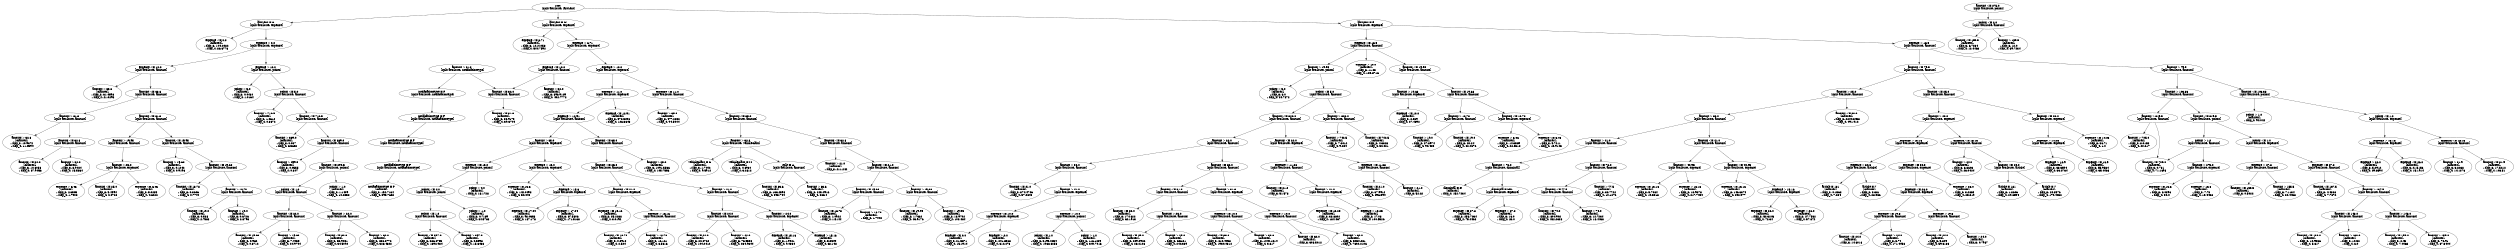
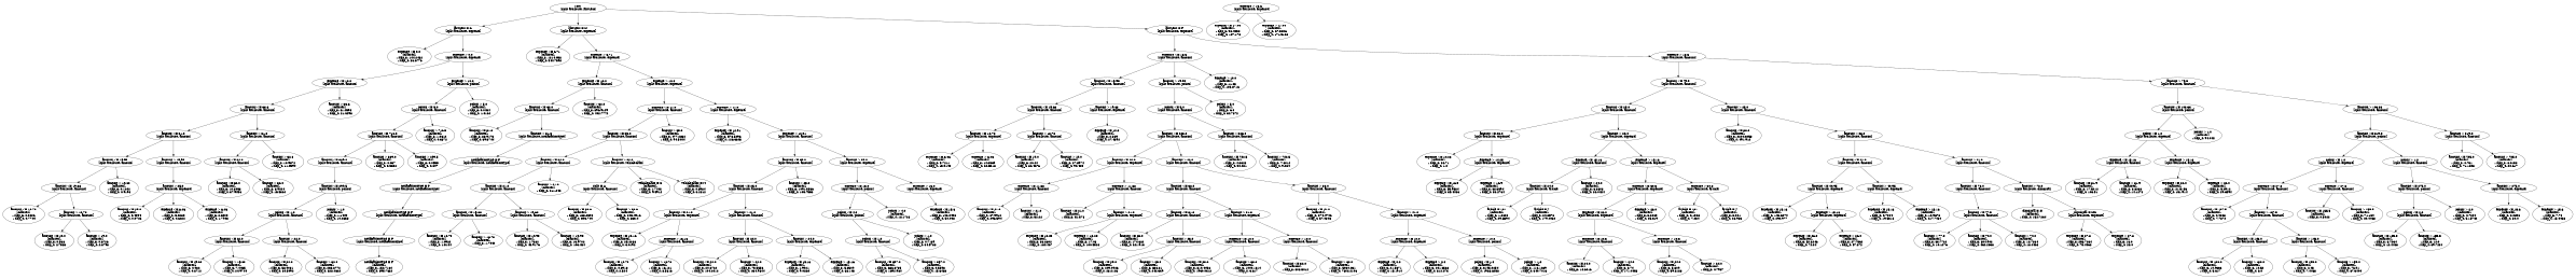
  digraph {
    n1 [label="root \n [split attribute: lastSent]"]
    n2 [label="lastSent = C \n [split attribute: expense]"]
    n3 [label="lastSent = N \n [split attribute: expense]"]
    n4 [label="lastSent = P \n [split attribute: expense]"]
    n5 [label="expense <= 0.0 \n [Classes]: \n - skip_3: 144.2482 \n - skip_4: 86.6776"]
    n6 [label="expense > 0.0 \n [split attribute: expense]"]
    n7 [label="expense <= 6.71 \n [Classes]: \n - skip_3: 1214.058 \n - skip_4: 544.7592"]
    n8 [label="expense > 6.71 \n [split attribute: expense]"]
    n9 [label="expense <= 13.5 \n [split attribute: amount]"]
    n10 [label="expense > 13.5 \n [split attribute: amount]"]
    n11 [label="expense <= 10.0 \n [split attribute: amount]"]
    n12 [label="expense > 10.0 \n [split attribute: points]"]
    n13 [label="amount <= 33.6 \n [split attribute: amount]"]
    n14 [label="amount > 33.6 \n [Classes]: \n - skip_3: 61.4598 \n - skip_4: 21.0298"]
    n15 [label="points <= 5.0 \n [split attribute: amount]"]
    n16 [label="points > 5.0 \n [Classes]: \n - skip_3: 0.0484 \n - skip_4: 1.0164"]
    n17 [label="amount <= 31.3 \n [split attribute: amount]"]
    n18 [label="amount > 31.3 \n [split attribute: amount]"]
    n19 [label="amount <= 19.95 \n [split attribute: amount]"]
    n20 [label="amount > 19.95 \n [split attribute: amount]"]
    n21 [label="amount <= 32.8 \n [split attribute: amount]"]
    n22 [label="amount > 32.8 \n [Classes]: \n - skip_3: 10.9372 \n - skip_4: 11.0594"]
    n23 [label="amount <= 19.68 \n [split attribute: amount]"]
    n24 [label="amount > 19.68 \n [Classes]: \n - skip_3: 0.1242 \n - skip_4: 0.9196"]
    n25 [label="amount > 25.0 \n [split attribute: expense]"]
    n26 [label="amount <= 18.78 \n [Classes]: \n - skip_3: 0.3606 \n - skip_4: 0.7744"]
    n27 [label="amount > 18.78 \n [split attribute: amount]"]
    n28 [label="amount <= 19.0 \n [Classes]: \n - skip_3: 0.538 \n - skip_4: 2.7588"]
    n29 [label="amount > 19.0 \n [Classes]: \n - skip_3: 0.6726 \n - skip_4: 2.8798"]
    n30 [label="amount <= 25.0 \n [Classes]: \n - skip_3: 5.4594 \n - skip_4: 0.0726"]
    n31 [label="expense <= 6.46 \n [Classes]: \n - skip_3: 5.0285 \n - skip_4: 4.6222"]
    n32 [label="expense > 6.46 \n [Classes]: \n - skip_3: 2.6505 \n - skip_4: 1.7908"]
    n33 [label="amount <= 32.0 \n [Classes]: \n - skip_3: 10.8058 \n - skip_4: 37.9456"]
    n34 [label="amount > 32.0 \n [Classes]: \n - skip_3: 8.9424 \n - skip_4: 15.5364"]
    n35 [label="amount <= 716.5 \n [split attribute: amount]"]
    n36 [label="amount > 716.5 \n [Classes]: \n - skip_3: 1.0612 \n - skip_4: 0.3872"]
    n37 [label="amount <= 389.0 \n [split attribute: amount]"]
    n38 [label="amount > 389.0 \n [Classes]: \n - skip_3: 0.037 \n - skip_4: 3.5652"]
    n39 [label="amount <= 299.5 \n [split attribute: points]"]
    n40 [label="amount > 299.5 \n [Classes]: \n - skip_3: 0.0555 \n - skip_4: 0.847"]
    n41 [label="points <= 1.0 \n [split attribute: amount]"]
    n42 [label="points > 1.0 \n [Classes]: \n - skip_3: 1.1409 \n - skip_4: 10.2358"]
    n43 [label="amount <= 22.0 \n [split attribute: amount]"]
    n44 [label="amount > 22.0 \n [split attribute: amount]"]
    n45 [label="amount <= 19.68 \n [Classes]: \n - skip_3: 0.982 \n - skip_4: 0.8712"]
    n46 [label="amount > 19.68 \n [Classes]: \n - skip_3: 7.4485 \n - skip_4: 24.9744"]
    n47 [label="amount <= 32.8 \n [Classes]: \n - skip_3: 58.9031 \n - skip_4: 34.5092"]
    n48 [label="amount > 32.8 \n [Classes]: \n - skip_3: 238.8772 \n - skip_4: 328.4822"]
    n49 [label="expense <= 10.0 \n [split attribute: amount]"]
    n50 [label="expense > 10.0 \n [split attribute: expense]"]
    n51 [label="amount <= 32.0 \n [split attribute: amount]"]
    n52 [label="amount > 32.0 \n [Classes]: \n - skip_3: 896.9129 \n - skip_4: 402.7772"]
    n53 [label="expense <= 11.0 \n [split attribute: amount]"]
    n54 [label="expense > 11.0 \n [split attribute: expense]"]
    n55 [label="amount <= 31.3 \n [Classes]: \n - skip_3: 88.9173 \n - skip_4: 39.3744"]
    n56 [label="amount > 31.3 \n [split attribute: notificationType]"]
    n57 [label="notificationType = P \n [split attribute: notificationType]"]
    n58 [label="notificationType = P \n [split attribute: notificationType]"]
    n59 [label="notificationType = P \n [split attribute: notificationType]"]
    n60 [label="notificationType = P \n [split attribute: notificationType]"]
    n61 [label="notificationType = P \n [Classes]: \n - skip_3: 152.7164 \n - skip_4: 395.7632"]
    n62 [label="amount <= 35.0 \n [split attribute: amount]"]
    n63 [label="amount > 35.0 \n [Classes]: \n - skip_3: 477.2832 \n - skip_4: 94.5444"]
    n64 [label="expense <= 12.91 \n [Classes]: \n - skip_3: 578.5296 \n - skip_4: 126.3648"]
    n65 [label="expense > 12.91 \n [split attribute: amount]"]
    n66 [label="amount <= 32.8 \n [split attribute: amount]"]
    n67 [label="amount > 32.8 \n [split attribute: vehicleClass]"]
    n68 [label="amount <= 21.0 \n [split attribute: amount]"]
    n69 [label="amount > 21.0 \n [Classes]: \n - skip_3: 211.242"]
    n70 [label="split = A \n [split attribute: amount]"]
    n71 [label="vehicleClass = C \n [Classes]: \n - skip_3: 1.7442 \n - skip_4: 9.5912"]
    n72 [label="vehicleClass = M \n [Classes]: \n - skip_3: 0.8984 \n - skip_4: 3.2812"]
    n73 [label="amount <= 19.68 \n [split attribute: amount]"]
    n74 [label="amount > 19.68 \n [split attribute: amount]"]
    n75 [label="amount <= 18.78 \n [Classes]: \n - skip_3: 1.0922 \n - skip_4: 1.5144"]
    n76 [label="amount > 18.78 \n [Classes]: \n - skip_3: 1.7442"]
    n77 [label="amount <= 19.95 \n [Classes]: \n - skip_3: 1.7382 \n - skip_4: 43.9176"]
    n78 [label="amount > 19.95 \n [Classes]: \n - skip_3: 13.9702 \n - skip_4: 103.484"]
    n79 [label="amount <= 33.6 \n [Classes]: \n - skip_3: 133.2598 \n - skip_4: 393.744"]
    n80 [label="amount > 33.6 \n [Classes]: \n - skip_3: 243.4916 \n - skip_4: 883.4"]
    n81 [label="amount <= 35.0 \n [split attribute: amount]"]
    n82 [label="amount > 35.0 \n [split attribute: expense]"]
    n83 [label="amount <= 25.0 \n [split attribute: amount]"]
    n84 [label="amount > 25.0 \n [Classes]: \n - skip_3: 1091.5536 \n - skip_4: 105.7556"]
    n85 [label="expense <= 15.0 \n [split attribute: points]"]
    n86 [label="expense > 15.0 \n [split attribute: expense]"]
    n87 [label="amount <= 21.0 \n [split attribute: expense]"]
    n88 [label="amount > 21.0 \n [split attribute: amount]"]
    n89 [label="expense <= 15.16 \n [Classes]: \n - skip_3: 25.2288 \n - skip_4: 3.0192"]
    n90 [label="expense > 15.16 \n [split attribute: amount]"]
    n91 [label="amount <= 24.0 \n [split attribute: amount]"]
    n92 [label="amount > 24.0 \n [split attribute: expense]"]
    n93 [label="amount <= 18.78 \n [Classes]: \n - skip_3: 0.8918 \n - skip_4: 2.524"]
    n94 [label="amount > 18.78 \n [Classes]: \n - skip_3: 16.121 \n - skip_4: 8.5816"]
    n95 [label="amount <= 22.0 \n [Classes]: \n - skip_3: 20.6722 \n - skip_4: 104.2412"]
    n96 [label="amount > 22.0 \n [Classes]: \n - skip_3: 73.5556 \n - skip_4: 234.9844"]
    n97 [label="expense <= 15.16 \n [Classes]: \n - skip_3: 1.9921 \n - skip_4: 9.0864"]
    n98 [label="expense > 15.16 \n [Classes]: \n - skip_3: 5.3509 \n - skip_4: 68.148"]
    n99 [label="points <= 4.0 \n [split attribute: points]"]
    n100 [label="points > 4.0 \n [Classes]: \n - skip_4: 18.1728"]
    n101 [label="expense <= 15.6 \n [Classes]: \n - skip_3: 142.0498 \n - skip_4: 50.048"]
    n102 [label="expense > 15.6 \n [split attribute: expense]"]
    n103 [label="points <= 1.0 \n [split attribute: amount]"]
    n104 [label="points > 1.0 \n [Classes]: \n - skip_3: 0.7189 \n - skip_4: 34.5788"]
    n105 [label="amount <= 357.0 \n [Classes]: \n - skip_3: 686.6735 \n - skip_4: 1692.984"]
    n106 [label="amount > 357.0 \n [Classes]: \n - skip_3: 0.5598 \n - skip_4: 15.6488"]
    n107 [label="expense <= 17.04 \n [Classes]: \n - skip_3: 98.4358 \n - skip_4: 187.178"]
    n108 [label="expense > 17.04 \n [Classes]: \n - skip_3: 67.5806 \n - skip_4: 171.5168"]
    n109 [label="amount <= 19.95 \n [split attribute: amount]"]
    n110 [label="amount > 19.95 \n [split attribute: points]"]
    n111 [label="expense > 10.0 \n [Classes]: \n - skip_3: 11.63 \n - skip_4: 125.8716"]
    n112 [label="amount <= 79.5 \n [split attribute: amount]"]
    n113 [label="amount > 79.5 \n [split attribute: amount]"]
    n114 [label="amount <= 19.68 \n [split attribute: amount]"]
    n115 [label="amount > 19.68 \n [split attribute: expense]"]
    n116 [label="points <= 5.0 \n [split attribute: amount]"]
    n117 [label="points > 5.0 \n [Classes]: \n - skip_3: 6.0 \n - skip_4: 34.7872"]
    n118 [label="amount <= 18.78 \n [split attribute: expense]"]
    n119 [label="amount > 18.78 \n [split attribute: amount]"]
    n120 [label="expense <= 10.0 \n [Classes]: \n - skip_3: 2.369 \n - skip_4: 27.4892"]
    n121 [label="expense <= 6.46 \n [Classes]: \n - skip_3: 5.7211 \n - skip_4: 15.9148"]
    n122 [label="expense > 6.46 \n [Classes]: \n - skip_3: 14.3569 \n - skip_4: 22.5318"]
    n123 [label="amount <= 19.0 \n [Classes]: \n - skip_3: 20.24 \n - skip_4: 82.4676"]
    n124 [label="amount > 19.0 \n [Classes]: \n - skip_3: 27.8974 \n - skip_4: 90.425"]
    n125 [label="amount <= 323.0 \n [split attribute: amount]"]
    n126 [label="amount > 323.0 \n [split attribute: amount]"]
    n127 [label="amount <= 22.0 \n [split attribute: expense]"]
    n128 [label="amount > 22.0 \n [split attribute: amount]"]
    n129 [label="amount <= 742.5 \n [Classes]: \n - skip_3: 4.3328 \n - skip_4: 50.021"]
    n130 [label="amount > 742.5 \n [Classes]: \n - skip_3: 7.6012 \n - skip_4: 9.234"]
    n131 [label="expense <= 11.88 \n [split attribute: amount]"]
    n132 [label="expense > 11.88 \n [split attribute: amount]"]
    n133 [label="amount <= 38.0 \n [split attribute: amount]"]
    n134 [label="amount > 38.0 \n [split attribute: amount]"]
    n135 [label="amount <= 21.0 \n [Classes]: \n - skip_3: 67.9912 \n - skip_4: 296.594"]
    n136 [label="amount > 21.0 \n [Classes]: \n - skip_3: 52.22"]
    n137 [label="amount <= 21.0 \n [Classes]: \n - skip_3: 51.578"]
    n138 [label="amount > 21.0 \n [split attribute: expense]"]
    n139 [label="expense <= 13.25 \n [Classes]: \n - skip_3: 33.8802 \n - skip_4: 184.467"]
    n140 [label="expense > 13.25 \n [Classes]: \n - skip_3: 17.08 \n - skip_4: 100.5526"]
    n141 [label="amount <= 31.3 \n [split attribute: amount]"]
    n142 [label="amount > 31.3 \n [split attribute: expense]"]
    n143 [label="amount <= 41.0 \n [Classes]: \n - skip_3: 874.4746 \n - skip_4: 57.0848"]
    n144 [label="amount > 41.0 \n [split attribute: expense]"]
    n145 [label="amount <= 23.0 \n [Classes]: \n - skip_3: 174.622 \n - skip_4: 321.913"]
    n146 [label="amount > 23.0 \n [split attribute: amount]"]
    n147 [label="expense <= 10.0 \n [split attribute: amount]"]
    n148 [label="expense > 10.0 \n [split attribute: amount]"]
    n149 [label="amount <= 25.0 \n [Classes]: \n - skip_3: 209.0926 \n - skip_4: 28.2126"]
    n150 [label="amount > 25.0 \n [Classes]: \n - skip_3: 636.31 \n - skip_4: 242.339"]
    n151 [label="amount <= 33.6 \n [Classes]: \n - skip_3: 810.4458 \n - skip_4: 1930.0312"]
    n152 [label="amount > 33.6 \n [Classes]: \n - skip_3: 1040.1314 \n - skip_4: 3.617"]
    n153 [label="amount <= 32.0 \n [Classes]: \n - skip_3: 308.5012"]
    n154 [label="amount > 32.0 \n [Classes]: \n - skip_3: 5030.231 \n - skip_4: 7602.2106"]
    n155 [label="expense <= 10.0 \n [split attribute: expense]"]
    n156 [label="expense > 10.0 \n [split attribute: points]"]
    n157 [label="expense <= 0.0 \n [Classes]: \n - skip_3: 21.5371 \n - skip_4: 15.1914"]
    n158 [label="expense > 0.0 \n [Classes]: \n - skip_3: 241.6568 \n - skip_4: 612.273"]
    n159 [label="points <= 1.0 \n [Classes]: \n - skip_3: 3195.0254 \n - skip_4: 1968.8258"]
    n160 [label="points > 1.0 \n [Classes]: \n - skip_3: 116.1289 \n - skip_4: 340.7016"]
    n161 [label="amount <= 25.0 \n [split attribute: amount]"]
    n162 [label="amount > 25.0 \n [split attribute: amount]"]
    n163 [label="amount <= 103.33 \n [split attribute: points]"]
    n164 [label="amount > 103.33 \n [split attribute: amount]"]
    n165 [label="amount <= 23.0 \n [split attribute: expense]"]
    n166 [label="amount > 23.0 \n [split attribute: expense]"]
    n167 [label="amount <= 38.0 \n [Classes]: \n - skip_3: 2204.3458 \n - skip_4: 491.912"]
    n168 [label="amount > 38.0 \n [split attribute: amount]"]
    n169 [label="expense <= 14.25 \n [Classes]: \n - skip_3: 36.71 \n - skip_4: 1.0"]
    n170 [label="expense > 14.25 \n [split attribute: expense]"]
    n171 [label="expense <= 15.16 \n [split attribute: amount]"]
    n172 [label="expense > 15.16 \n [split attribute: expense]"]
    n173 [label="expense <= 16.9 \n [Classes]: \n - skip_3: 55.9584 \n - skip_4: 35.4466"]
    n174 [label="expense > 16.9 \n [Classes]: \n - skip_3: 38.3594 \n - skip_4: 33.2764"]
    n175 [label="amount <= 24.0 \n [split attribute: article]"]
    n176 [label="amount > 24.0 \n [Classes]: \n - skip_3: 6.8608 \n - skip_4: 26.0424"]
    n177 [label="expense <= 30.3 \n [split attribute: expense]"]
    n178 [label="expense > 30.3 \n [split attribute: article]"]
    n179 [label="article = 181 \n [Classes]: \n - skip_3: 1.8606 \n - skip_4: 29.6594"]
    n180 [label="article = 7 \n [Classes]: \n - skip_3: 24.8576 \n - skip_4: 179.4032"]
    n181 [label="expense <= 26.0 \n [split attribute: expense]"]
    n182 [label="expense > 26.0 \n [Classes]: \n - skip_3: 3.2865 \n - skip_4: 25.319"]
    n183 [label="article = 181 \n [Classes]: \n - skip_3: 0.1568 \n - skip_4: 7.234"]
    n184 [label="article = 7 \n [Classes]: \n - skip_3: 3.381 \n - skip_4: 28.936"]
    n185 [label="expense <= 19.3 \n [split attribute: amount]"]
    n186 [label="expense > 19.3 \n [split attribute: amount]"]
    n187 [label="amount <= 24.0 \n [Classes]: \n - skip_3: 14.6016"]
    n188 [label="amount > 24.0 \n [Classes]: \n - skip_3: 3.74 \n - skip_4: 171.4458"]
    n189 [label="amount <= 24.0 \n [Classes]: \n - skip_3: 5.809 \n - skip_4: 59.3188"]
    n190 [label="amount > 24.0 \n [Classes]: \n - skip_3: 0.7987"]
    n191 [label="amount <= 41.0 \n [split attribute: amount]"]
    n192 [label="amount > 41.0 \n [split attribute: amount]"]
    n193 [label="amount <= 40.95 \n [split attribute: expense]"]
    n194 [label="amount > 40.95 \n [split attribute: expense]"]
    n195 [label="amount <= 78.0 \n [split attribute: amount]"]
    n196 [label="amount > 78.0 \n [split attribute: dismissal]"]
    n197 [label="expense <= 15.16 \n [Classes]: \n - skip_3: 146.6374 \n - skip_4: 292.977"]
    n198 [label="expense > 15.16 \n [split attribute: expense]"]
    n199 [label="expense <= 15.16 \n [Classes]: \n - skip_3: 5.7084 \n - skip_4: 19.5318"]
    n200 [label="expense > 15.16 \n [Classes]: \n - skip_3: 13.9678 \n - skip_4: 217.7434"]
    n201 [label="expense <= 26.0 \n [Classes]: \n - skip_3: 52.3246 \n - skip_4: 72.34"]
    n202 [label="expense > 26.0 \n [Classes]: \n - skip_3: 27.7532 \n - skip_4: 57.872"]
    n203 [label="amount <= 77.5 \n [split attribute: amount]"]
    n204 [label="amount > 77.5 \n [Classes]: \n - skip_3: 33.7722 \n - skip_4: 10.1276"]
    n205 [label="dismissal = # \n [Classes]: \n - skip_4: 152.7234"]
    n206 [label="dismissal = NIL \n [split attribute: expense]"]
    n207 [label="amount <= 74.0 \n [Classes]: \n - skip_3: 804.902 \n - skip_4: 432.2338"]
    n208 [label="amount > 74.0 \n [Classes]: \n - skip_3: 12.7234 \n - skip_4: 18.4468"]
    n209 [label="expense <= 27.8 \n [Classes]: \n - skip_3: 256.7234 \n - skip_4: 75.4468"]
    n210 [label="expense > 27.8 \n [Classes]: \n - skip_3: 16.0 \n - skip_4: 23.0"]
    n211 [label="points <= 1.0 \n [split attribute: expense]"]
    n212 [label="points > 1.0 \n [Classes]: \n - skip_4: 94.042"]
    n213 [label="amount <= 319.5 \n [split attribute: points]"]
    n214 [label="amount > 319.5 \n [split attribute: amount]"]
    n215 [label="expense <= 15.16 \n [split attribute: amount]"]
    n216 [label="expense > 15.16 \n [split attribute: expense]"]
    n217 [label="amount <= 81.9 \n [Classes]: \n - skip_3: 17.5212 \n - skip_4: 108.51"]
    n218 [label="amount > 81.9 \n [Classes]: \n - skip_3: 3.8268 \n - skip_4: 14.1276"]
    n219 [label="expense <= 26.0 \n [Classes]: \n - skip_3: 21.5156 \n - skip_4: 151.914"]
    n220 [label="expense > 26.0 \n [Classes]: \n - skip_3: 5.2912 \n - skip_4: 29.6594"]
    n221 [label="points <= 1.0 \n [split attribute: expense]"]
    n222 [label="points > 1.0 \n [split attribute: amount]"]
    n223 [label="amount <= 705.0 \n [Classes]: \n - skip_3: 0.731 \n - skip_4: 71.1698"]
    n224 [label="amount > 705.0 \n [Classes]: \n - skip_3: 8.0158 \n - skip_4: 20.617"]
    n225 [label="expense <= 27.8 \n [split attribute: amount]"]
    n226 [label="expense > 27.8 \n [split attribute: amount]"]
    n227 [label="amount <= 275.0 \n [split attribute: points]"]
    n228 [label="amount > 275.0 \n [split attribute: expense]"]
    n229 [label="amount <= 137.5 \n [Classes]: \n - skip_3: 4.4868 \n - skip_4: 7.7872"]
    n230 [label="amount > 137.5 \n [split attribute: amount]"]
    n231 [label="amount <= 155.5 \n [Classes]: \n - skip_3: 0.5022"]
    n232 [label="amount > 155.5 \n [Classes]: \n - skip_3: 7.1134 \n - skip_4: 20.4468"]
    n233 [label="amount <= 143.0 \n [split attribute: amount]"]
    n234 [label="amount > 143.0 \n [split attribute: amount]"]
    n235 [label="amount <= 138.0 \n [Classes]: \n - skip_3: 10.9336 \n - skip_4: 5.617"]
    n236 [label="amount > 138.0 \n [Classes]: \n - skip_3: 10.52 \n - skip_4: 6.0"]
    n237 [label="amount <= 155.0 \n [Classes]: \n - skip_3: 2.43 \n - skip_4: 7.4468"]
    n238 [label="amount > 155.0 \n [Classes]: \n - skip_3: 76.91 \n - skip_4: 87.3404"]
    n239 [label="points <= 2.0 \n [split attribute: amount]"]
+   n240 [label="points > 2.0 \n [Classes]: \n - skip_3: 0.7234 \n - skip_4: 51.5742"]
    n241 [label="expense <= 15.6 \n [Classes]: \n - skip_3: 8.0896 \n - skip_4: 30.0"]
    n242 [label="expense > 15.6 \n [Classes]: \n - skip_3: 7.78 \n - skip_4: 15.4468"]
    n243 [label="amount <= 155.5 \n [Classes]: \n - skip_3: 6.7234 \n - skip_4: 12.4468"]
    n244 [label="amount > 155.5 \n [Classes]: \n - skip_3: 12.0 \n - skip_4: 69.7234"]
    n1 -> n2
    n1 -> n3
    n1 -> n4
    n2 -> n5
    n2 -> n6
    n3 -> n7
    n3 -> n8
    n4 -> n9
    n4 -> n10
    n6 -> n11
    n6 -> n12
    n8 -> n49
    n8 -> n50
    n9 -> n109
    n9 -> n110
    n9 -> n111
    n10 -> n112
    n10 -> n113
    n11 -> n13
    n11 -> n14
    n12 -> n15
    n12 -> n16
    n13 -> n17
    n13 -> n18
    n15 -> n35
    n15 -> n36
    n17 -> n19
    n17 -> n20
    n18 -> n21
    n18 -> n22
    n19 -> n23
    n19 -> n24
    n20 -> n25
    n21 -> n33
    n21 -> n34
    n23 -> n26
    n23 -> n27
    n25 -> n30
    n25 -> n31
    n25 -> n32
    n27 -> n28
    n27 -> n29
    n35 -> n37
    n35 -> n38
    n37 -> n39
-   n37 -> n40
+   n35 -> n40
    n39 -> n41
    n39 -> n42
    n41 -> n43
    n41 -> n44
    n43 -> n45
    n43 -> n46
    n44 -> n47
    n44 -> n48
    n49 -> n51
    n49 -> n52
    n50 -> n53
    n50 -> n54
    n51 -> n55
-   n56 -> n51
+   n51 -> n56
    n53 -> n62
    n53 -> n63
    n54 -> n64
    n54 -> n65
    n56 -> n57
    n57 -> n58
    n58 -> n59
    n59 -> n60
    n60 -> n61
    n62 -> n66
    n62 -> n67
    n65 -> n81
    n65 -> n82
    n66 -> n68
    n66 -> n69
    n67 -> n70
    n67 -> n71
    n67 -> n72
    n68 -> n73
    n68 -> n74
    n70 -> n79
    n70 -> n80
    n73 -> n75
    n73 -> n76
    n74 -> n77
    n74 -> n78
    n81 -> n83
    n81 -> n84
    n82 -> n85
    n82 -> n86
    n83 -> n87
    n83 -> n88
    n85 -> n99
    n85 -> n100
    n86 -> n101
-   n86 -> n102
    n87 -> n89
    n87 -> n90
    n88 -> n91
    n88 -> n92
    n90 -> n93
    n90 -> n94
    n91 -> n95
    n91 -> n96
    n92 -> n97
    n92 -> n98
    n99 -> n103
    n99 -> n104
    n102 -> n107
    n102 -> n108
    n103 -> n105
    n103 -> n106
    n109 -> n114
    n109 -> n115
    n110 -> n116
    n110 -> n117
    n112 -> n161
    n112 -> n162
    n113 -> n163
    n113 -> n164
    n114 -> n118
    n114 -> n119
    n115 -> n120
    n116 -> n125
    n116 -> n126
    n118 -> n121
    n118 -> n122
    n119 -> n123
    n119 -> n124
    n125 -> n127
    n125 -> n128
    n126 -> n129
    n126 -> n130
    n127 -> n131
    n127 -> n132
    n128 -> n133
    n128 -> n134
    n131 -> n135
    n131 -> n136
    n132 -> n137
    n132 -> n138
    n133 -> n141
    n133 -> n142
    n134 -> n143
    n134 -> n144
    n138 -> n139
    n138 -> n140
    n141 -> n145
    n141 -> n146
    n142 -> n147
    n142 -> n148
    n144 -> n155
    n144 -> n156
    n146 -> n149
    n146 -> n150
    n147 -> n151
    n147 -> n152
    n148 -> n153
    n148 -> n154
    n155 -> n157
    n155 -> n158
    n156 -> n159
    n156 -> n160
    n161 -> n165
    n161 -> n166
    n162 -> n167
    n162 -> n168
    n163 -> n211
    n163 -> n212
    n164 -> n213
    n164 -> n214
    n165 -> n169
    n165 -> n170
    n166 -> n171
    n166 -> n172
    n168 -> n191
    n168 -> n192
    n170 -> n173
    n170 -> n174
    n171 -> n175
    n171 -> n176
    n172 -> n177
    n172 -> n178
    n175 -> n179
    n175 -> n180
    n177 -> n181
    n177 -> n182
    n178 -> n183
    n178 -> n184
    n181 -> n185
    n181 -> n186
    n185 -> n187
    n185 -> n188
    n186 -> n189
    n186 -> n190
    n191 -> n193
    n191 -> n194
    n192 -> n195
    n192 -> n196
    n193 -> n197
    n193 -> n198
    n194 -> n199
    n194 -> n200
    n195 -> n203
-   n195 -> n204
+   n203 -> n204
    n196 -> n205
    n196 -> n206
    n198 -> n201
    n198 -> n202
    n203 -> n207
    n203 -> n208
    n206 -> n209
    n206 -> n210
    n211 -> n215
    n211 -> n216
    n213 -> n221
    n213 -> n222
    n214 -> n223
    n214 -> n224
    n215 -> n217
    n215 -> n218
    n216 -> n219
    n216 -> n220
    n221 -> n225
    n221 -> n226
-   n222 -> n223
+   n222 -> n227
    n222 -> n228
    n225 -> n229
    n225 -> n230
    n226 -> n231
    n226 -> n232
    n227 -> n239
+   n227 -> n240
    n228 -> n241
    n228 -> n242
    n230 -> n233
    n230 -> n234
    n233 -> n235
    n233 -> n236
    n234 -> n237
    n234 -> n238
    n239 -> n243
    n239 -> n244
  }
